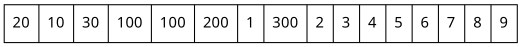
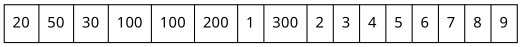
  digraph {
    rankdir=LR
    fontname="Noto Sans"
-   n1 [label="{ 20|10|30|100|100|200|1|300|2|3|4|5|6|7|8|9}" shape=record fontname="Noto Sans"]
+   n1 [label="{ 20|50|30|100|100|200|1|300|2|3|4|5|6|7|8|9}" shape=record fontname="Noto Sans"]
  }
